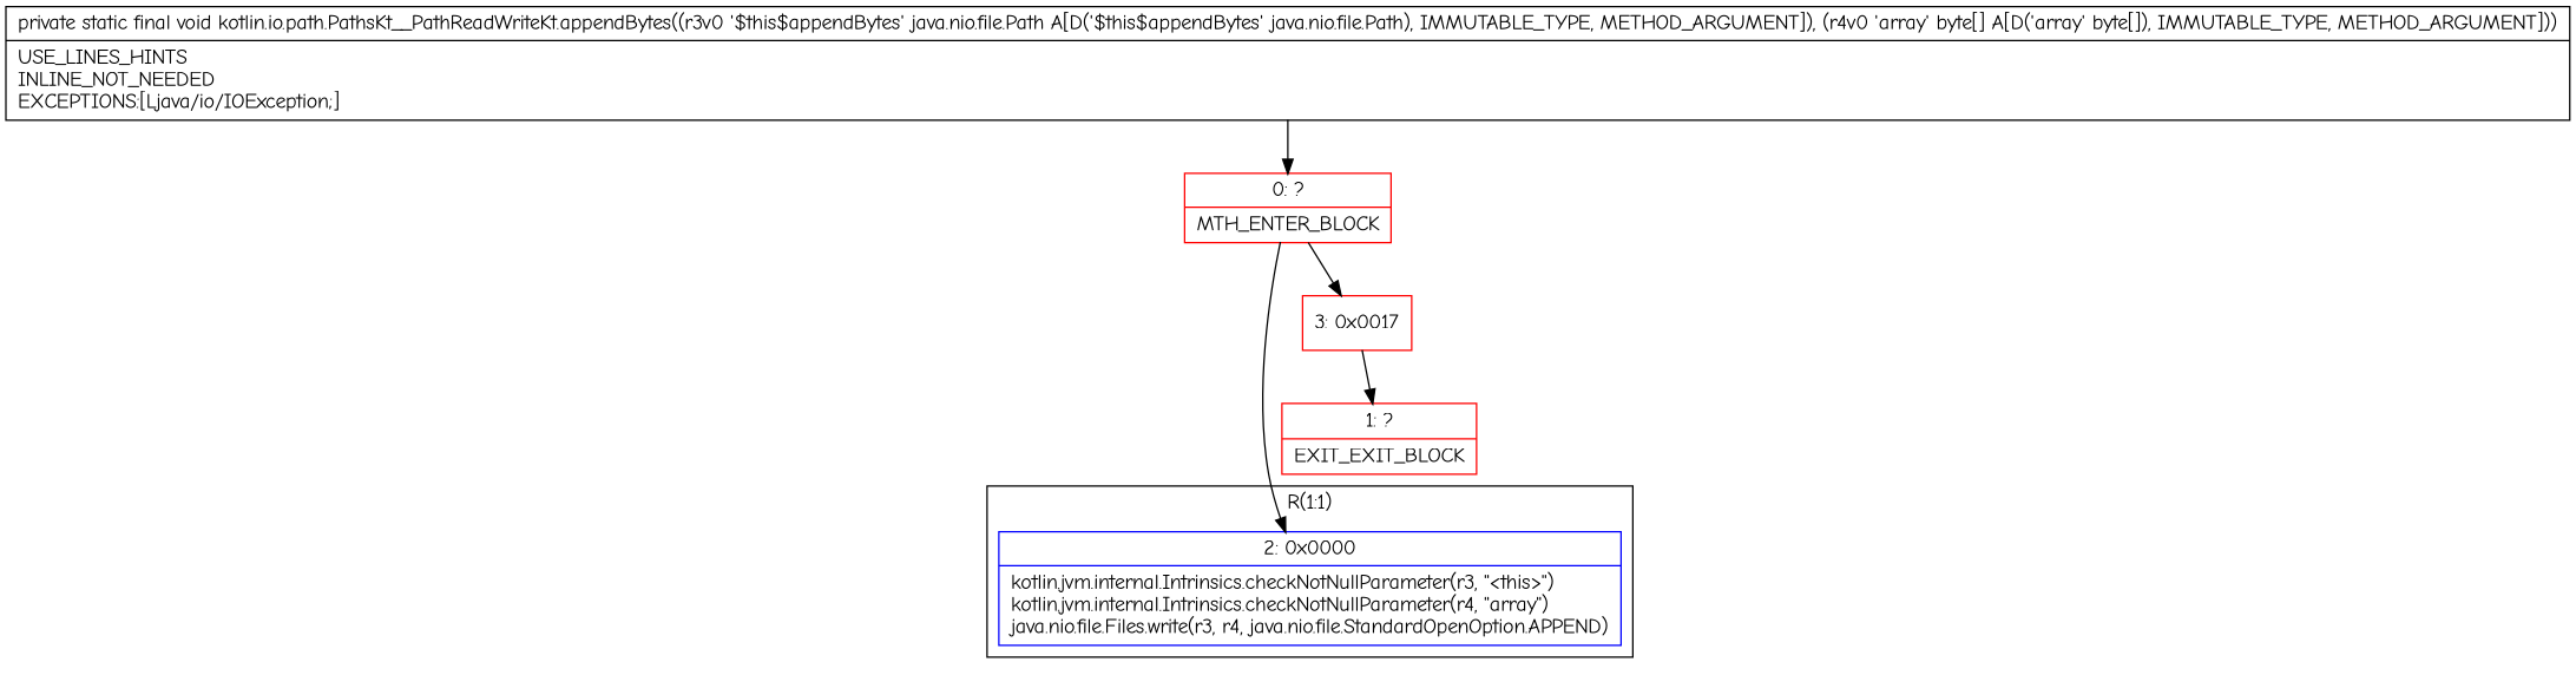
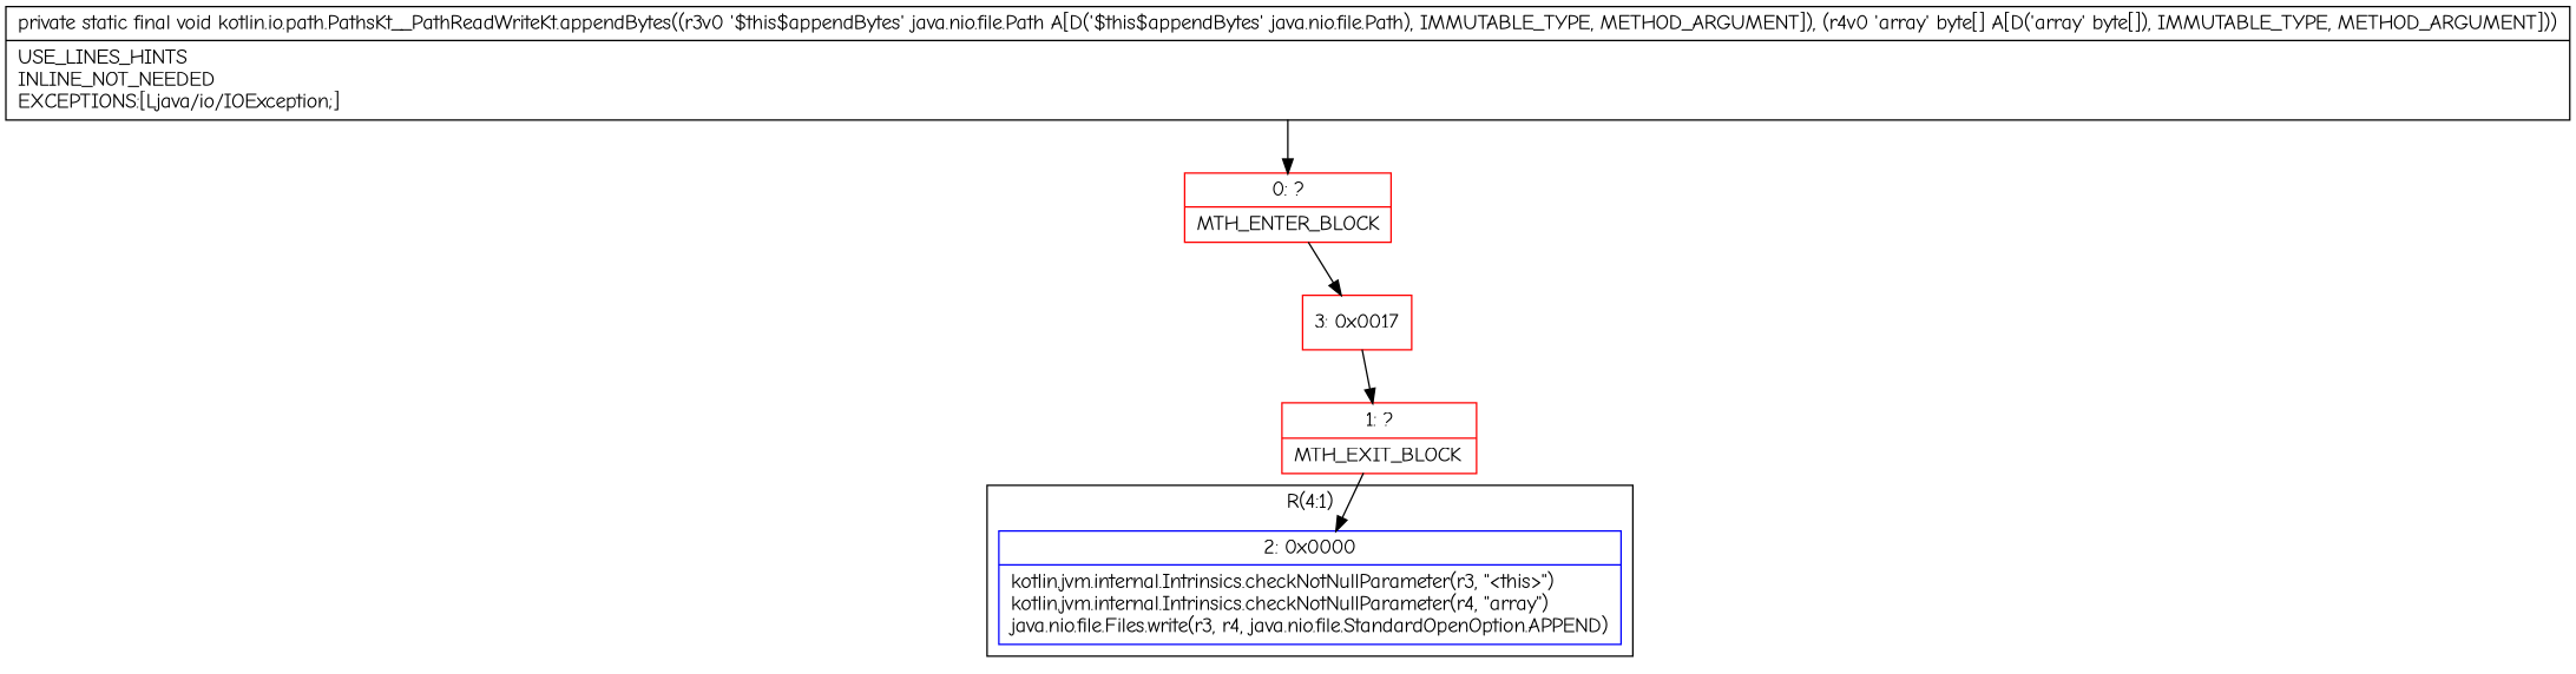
  digraph {
    fontname="Comic Neue"
    node [color=red fontname="Comic Neue" shape=record]
    edge [fontname="Comic Neue"]
    n1 [color=blue label="{2\:\ 0x0000|kotlin.jvm.internal.Intrinsics.checkNotNullParameter(r3, \"\<this\>\")\lkotlin.jvm.internal.Intrinsics.checkNotNullParameter(r4, \"array\")\ljava.nio.file.Files.write(r3, r4, java.nio.file.StandardOpenOption.APPEND)\l}"]
    n2 [label="{3\:\ 0x0017}"]
-   n3 [label="{1\:\ ?|EXIT_EXIT_BLOCK\l}"]
+   n3 [label="{1\:\ ?|MTH_EXIT_BLOCK\l}"]
    n4 [label="{0\:\ ?|MTH_ENTER_BLOCK\l}"]
    n5 [label="{private static final void kotlin.io.path.PathsKt__PathReadWriteKt.appendBytes((r3v0 '$this$appendBytes' java.nio.file.Path A[D('$this$appendBytes' java.nio.file.Path), IMMUTABLE_TYPE, METHOD_ARGUMENT]), (r4v0 'array' byte[] A[D('array' byte[]), IMMUTABLE_TYPE, METHOD_ARGUMENT]))  | USE_LINES_HINTS\lINLINE_NOT_NEEDED\lEXCEPTIONS:[Ljava\/io\/IOException;]\l}" color=""]
    subgraph cluster_1 {
-     label="R(1:1)"
+     label="R(4:1)"
      n1
    }
    n2 -> n3
-   n4 -> n1
+   n3 -> n1
    n4 -> n2
    n5 -> n4
  }
